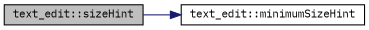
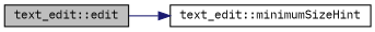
  digraph {
    rankdir=LR
    fontname="IBM Plex Mono"
    node [color=black fontname="IBM Plex Mono" fontsize=10 shape=record style=filled]
-   n1 [fillcolor=grey75 fontcolor=black height=0.2 label="text_edit::sizeHint" width=0.4]
+   n1 [fillcolor=grey75 fontcolor=black height=0.2 label="text_edit::edit" width=0.4]
    n2 [fillcolor=white height=0.2 label="text_edit::minimumSizeHint" width=0.4]
    n1 -> n2 [color=midnightblue fontname="IBM Plex Mono" fontsize=10 labelfontname=Helvetica labelfontsize=10 style=solid]
  }
